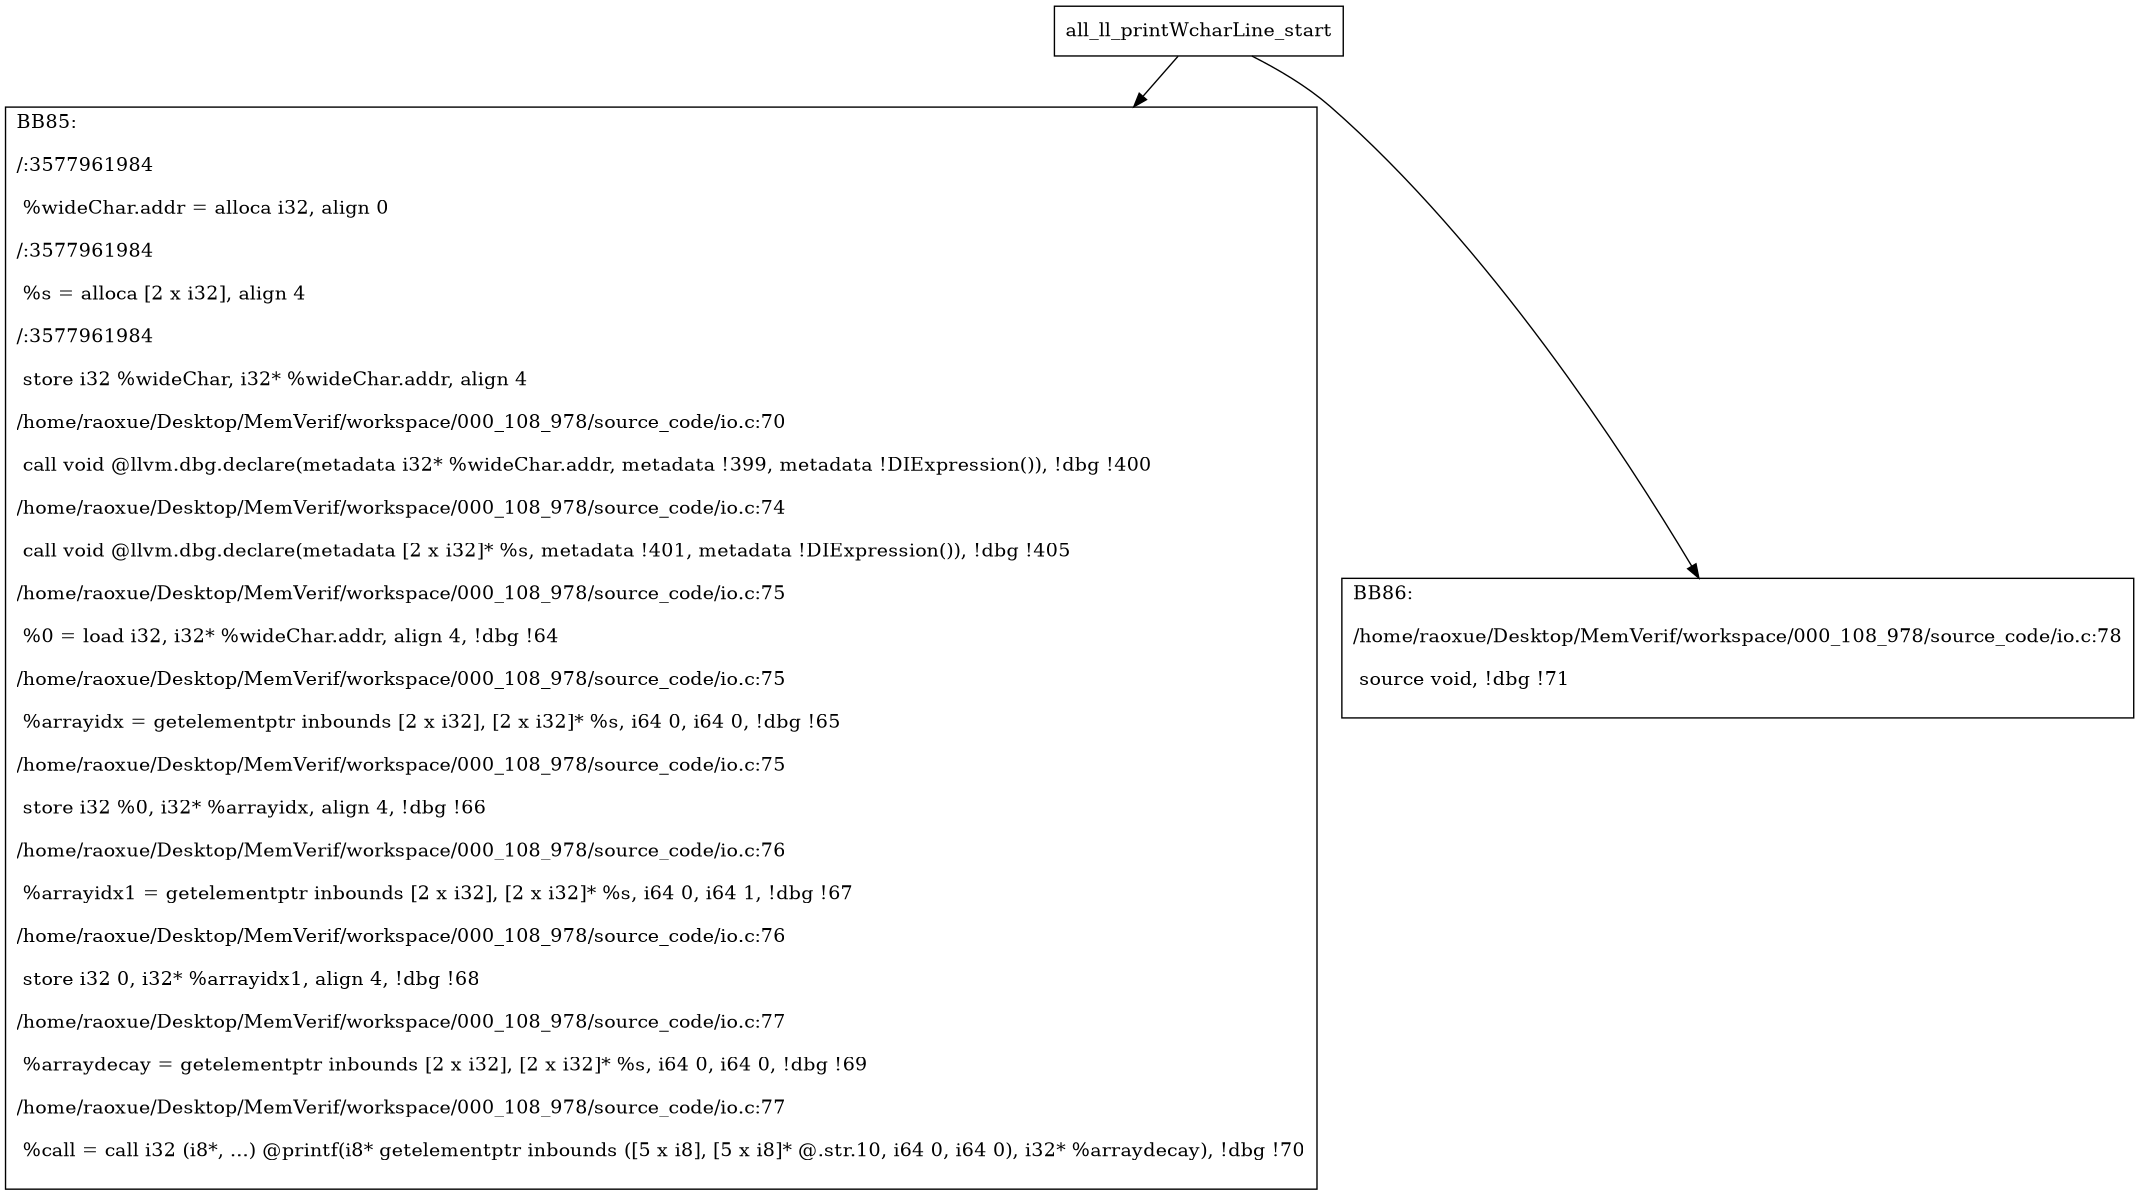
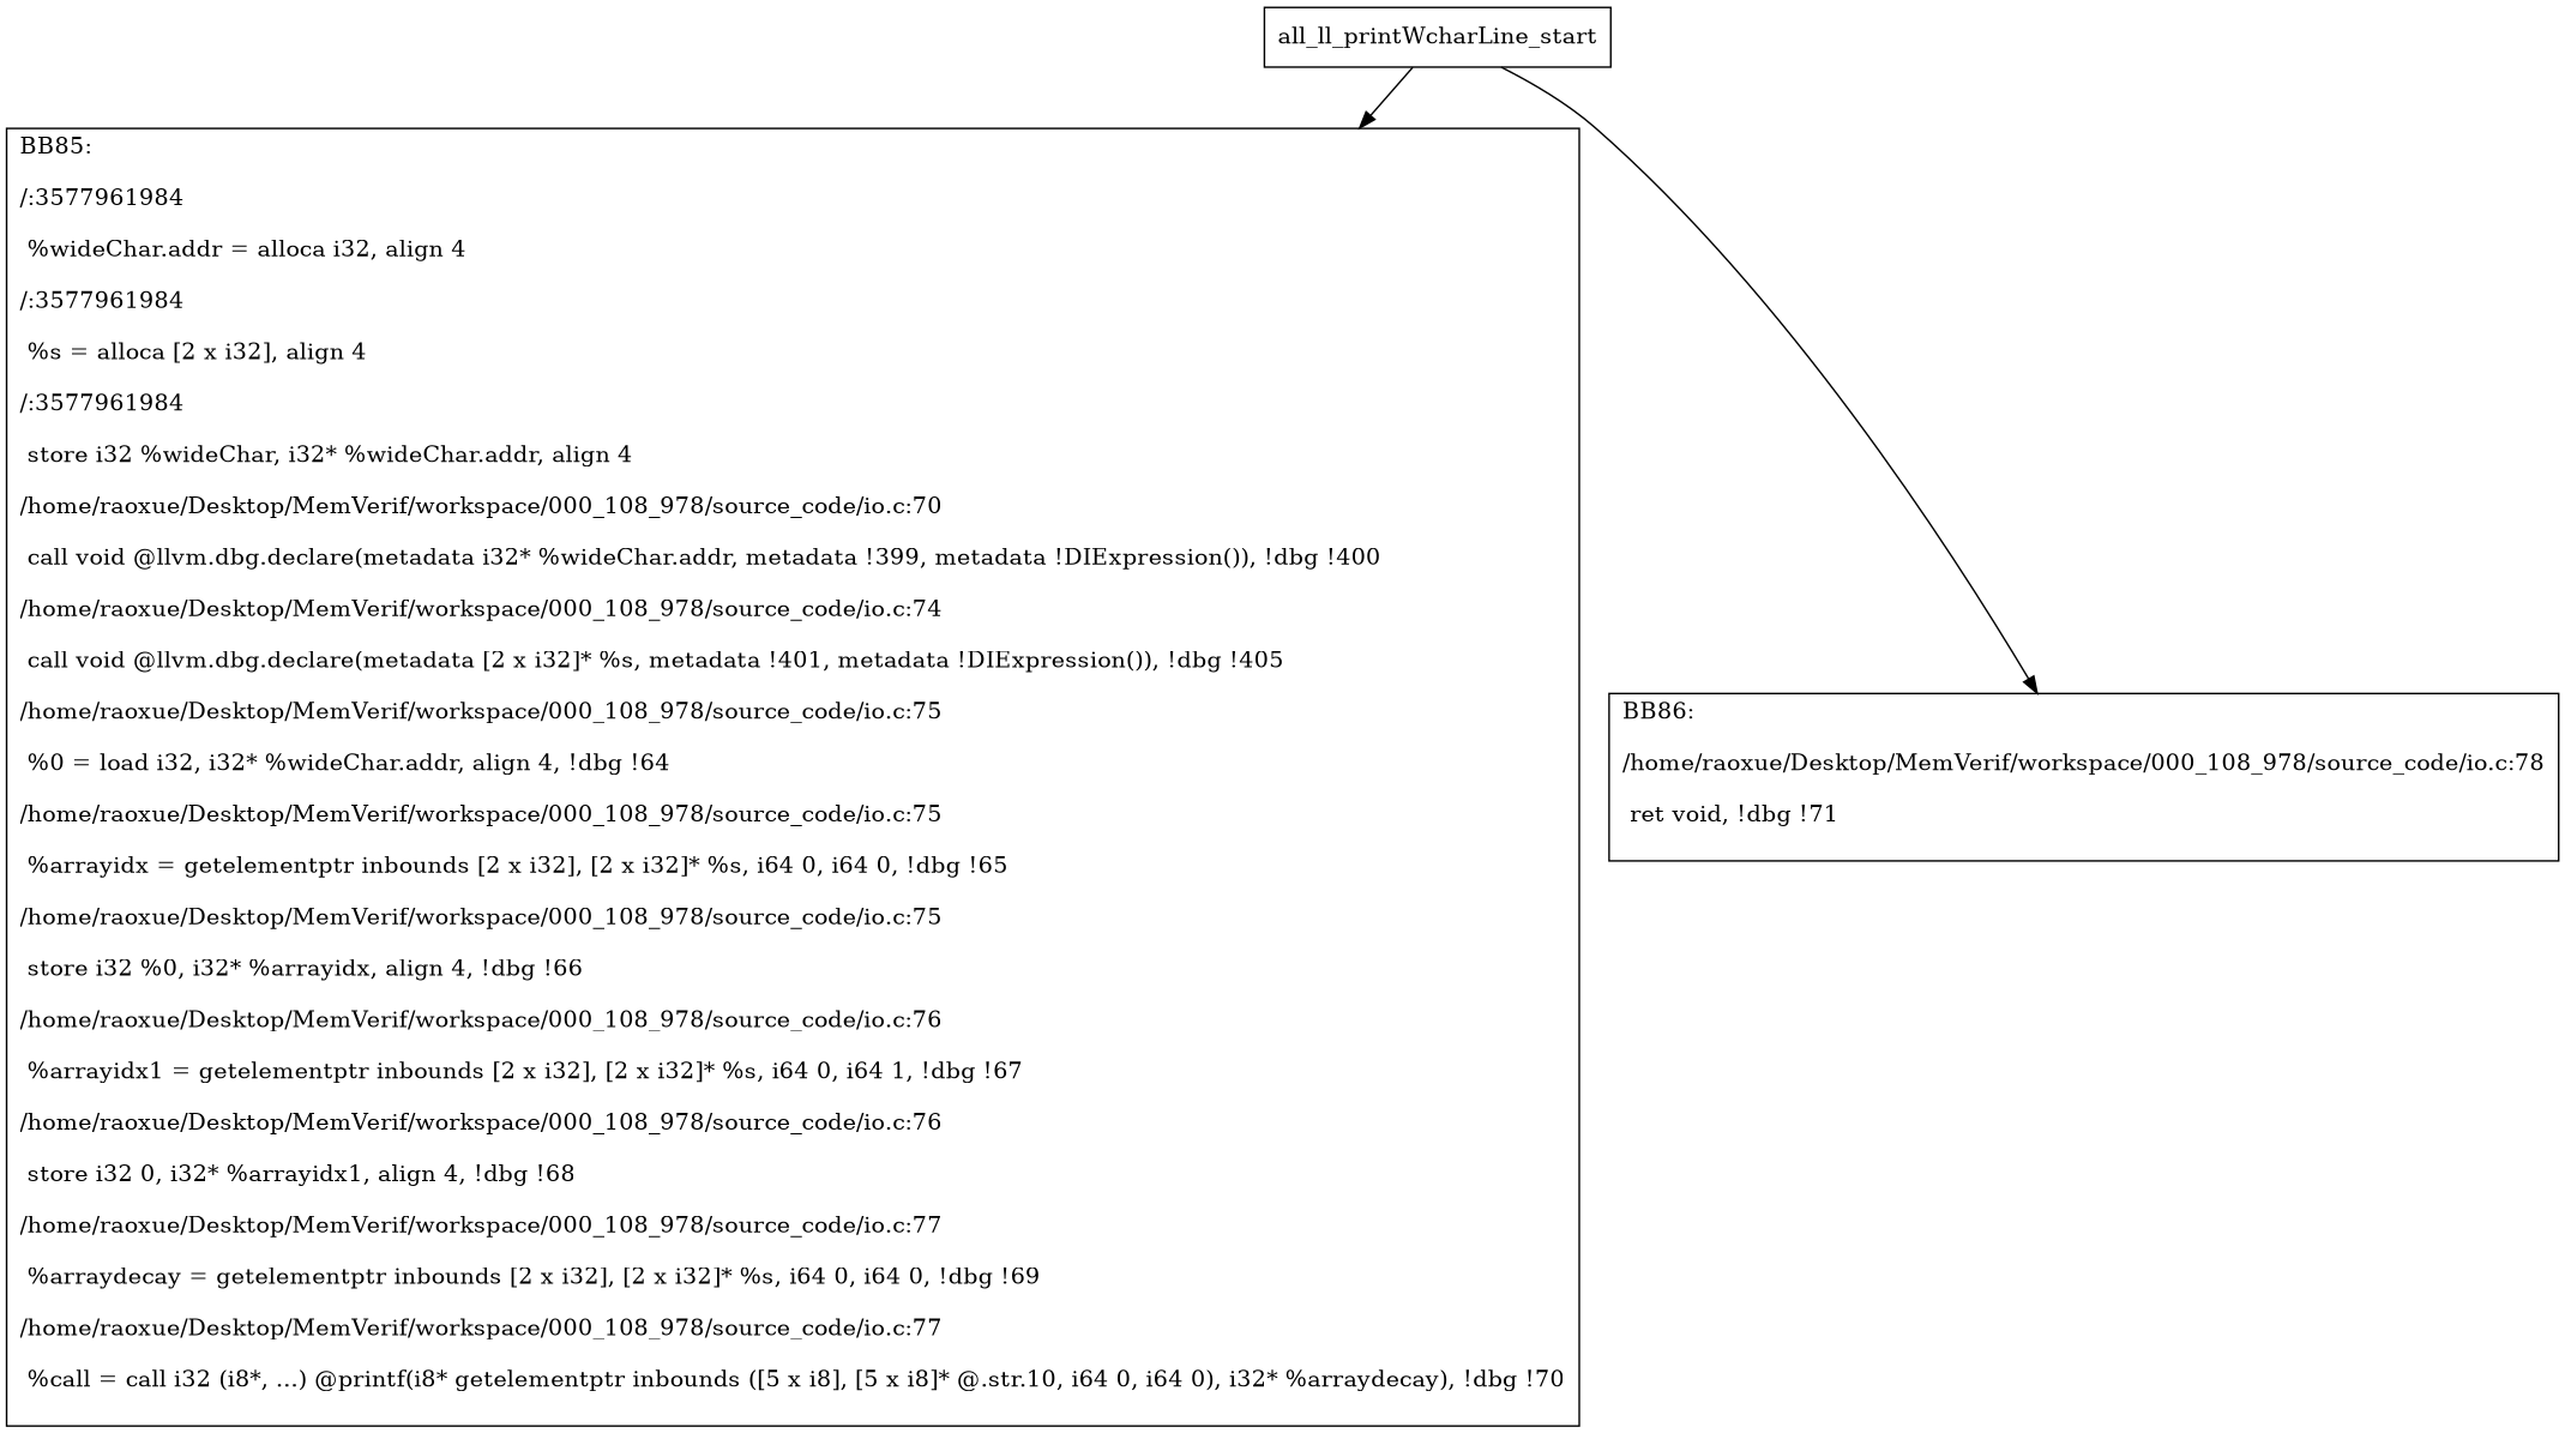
  digraph {
    node [shape=record]
    n1 [label="{all_ll_printWcharLine_start}"]
-   n2 [label="{BB85:\l\l/:3577961984\l\n  %wideChar.addr = alloca i32, align 0\l\n/:3577961984\l\n  %s = alloca [2 x i32], align 4\l\n/:3577961984\l\n  store i32 %wideChar, i32* %wideChar.addr, align 4\l\n/home/raoxue/Desktop/MemVerif/workspace/000_108_978/source_code/io.c:70\l\n  call void @llvm.dbg.declare(metadata i32* %wideChar.addr, metadata !399, metadata !DIExpression()), !dbg !400\l\n/home/raoxue/Desktop/MemVerif/workspace/000_108_978/source_code/io.c:74\l\n  call void @llvm.dbg.declare(metadata [2 x i32]* %s, metadata !401, metadata !DIExpression()), !dbg !405\l\n/home/raoxue/Desktop/MemVerif/workspace/000_108_978/source_code/io.c:75\l\n  %0 = load i32, i32* %wideChar.addr, align 4, !dbg !64\l\n/home/raoxue/Desktop/MemVerif/workspace/000_108_978/source_code/io.c:75\l\n  %arrayidx = getelementptr inbounds [2 x i32], [2 x i32]* %s, i64 0, i64 0, !dbg !65\l\n/home/raoxue/Desktop/MemVerif/workspace/000_108_978/source_code/io.c:75\l\n  store i32 %0, i32* %arrayidx, align 4, !dbg !66\l\n/home/raoxue/Desktop/MemVerif/workspace/000_108_978/source_code/io.c:76\l\n  %arrayidx1 = getelementptr inbounds [2 x i32], [2 x i32]* %s, i64 0, i64 1, !dbg !67\l\n/home/raoxue/Desktop/MemVerif/workspace/000_108_978/source_code/io.c:76\l\n  store i32 0, i32* %arrayidx1, align 4, !dbg !68\l\n/home/raoxue/Desktop/MemVerif/workspace/000_108_978/source_code/io.c:77\l\n  %arraydecay = getelementptr inbounds [2 x i32], [2 x i32]* %s, i64 0, i64 0, !dbg !69\l\n/home/raoxue/Desktop/MemVerif/workspace/000_108_978/source_code/io.c:77\l\n  %call = call i32 (i8*, ...) @printf(i8* getelementptr inbounds ([5 x i8], [5 x i8]* @.str.10, i64 0, i64 0), i32* %arraydecay), !dbg !70\l\n}"]
-   n3 [label="{BB86:\l\l/home/raoxue/Desktop/MemVerif/workspace/000_108_978/source_code/io.c:78\l\n  source void, !dbg !71\l\n}"]
+   n2 [label="{BB85:\l\l/:3577961984\l\n  %wideChar.addr = alloca i32, align 4\l\n/:3577961984\l\n  %s = alloca [2 x i32], align 4\l\n/:3577961984\l\n  store i32 %wideChar, i32* %wideChar.addr, align 4\l\n/home/raoxue/Desktop/MemVerif/workspace/000_108_978/source_code/io.c:70\l\n  call void @llvm.dbg.declare(metadata i32* %wideChar.addr, metadata !399, metadata !DIExpression()), !dbg !400\l\n/home/raoxue/Desktop/MemVerif/workspace/000_108_978/source_code/io.c:74\l\n  call void @llvm.dbg.declare(metadata [2 x i32]* %s, metadata !401, metadata !DIExpression()), !dbg !405\l\n/home/raoxue/Desktop/MemVerif/workspace/000_108_978/source_code/io.c:75\l\n  %0 = load i32, i32* %wideChar.addr, align 4, !dbg !64\l\n/home/raoxue/Desktop/MemVerif/workspace/000_108_978/source_code/io.c:75\l\n  %arrayidx = getelementptr inbounds [2 x i32], [2 x i32]* %s, i64 0, i64 0, !dbg !65\l\n/home/raoxue/Desktop/MemVerif/workspace/000_108_978/source_code/io.c:75\l\n  store i32 %0, i32* %arrayidx, align 4, !dbg !66\l\n/home/raoxue/Desktop/MemVerif/workspace/000_108_978/source_code/io.c:76\l\n  %arrayidx1 = getelementptr inbounds [2 x i32], [2 x i32]* %s, i64 0, i64 1, !dbg !67\l\n/home/raoxue/Desktop/MemVerif/workspace/000_108_978/source_code/io.c:76\l\n  store i32 0, i32* %arrayidx1, align 4, !dbg !68\l\n/home/raoxue/Desktop/MemVerif/workspace/000_108_978/source_code/io.c:77\l\n  %arraydecay = getelementptr inbounds [2 x i32], [2 x i32]* %s, i64 0, i64 0, !dbg !69\l\n/home/raoxue/Desktop/MemVerif/workspace/000_108_978/source_code/io.c:77\l\n  %call = call i32 (i8*, ...) @printf(i8* getelementptr inbounds ([5 x i8], [5 x i8]* @.str.10, i64 0, i64 0), i32* %arraydecay), !dbg !70\l\n}"]
+   n3 [label="{BB86:\l\l/home/raoxue/Desktop/MemVerif/workspace/000_108_978/source_code/io.c:78\l\n  ret void, !dbg !71\l\n}"]
    n1 -> n2
    n1 -> n3
  }
